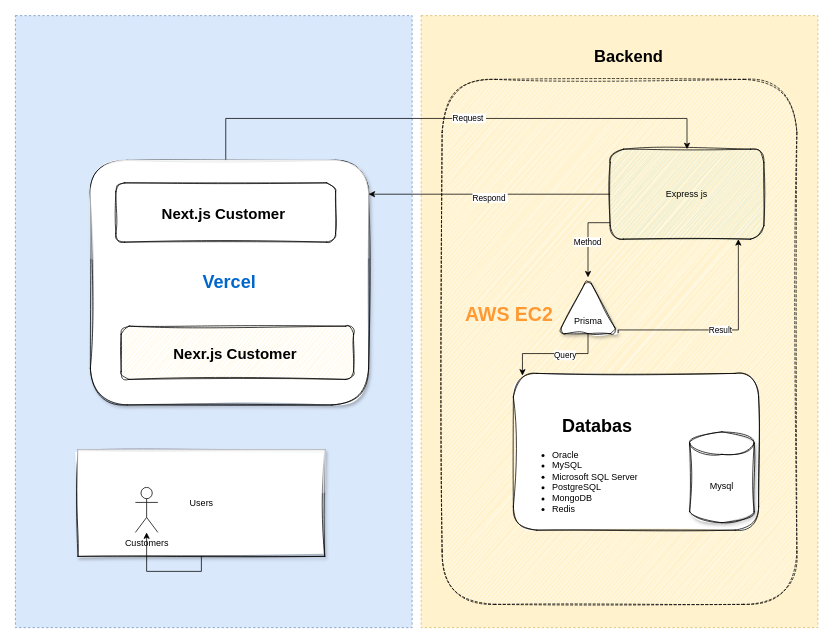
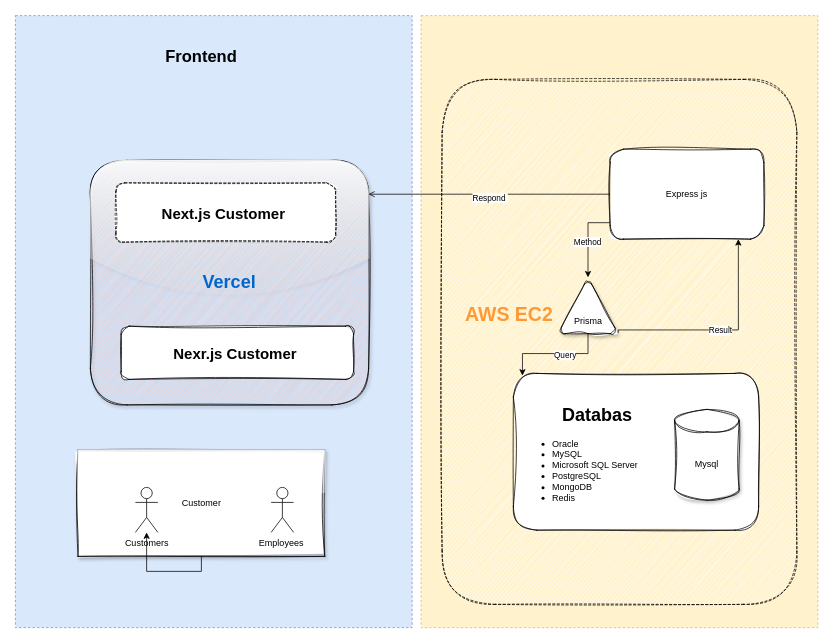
  <mxCell id="0" />
  <mxCell id="1" parent="0" />
  <mxCell id="2" value="" style="rounded=0;whiteSpace=wrap;html=1;strokeColor=#d6b656;fillColor=#fff2cc;dashed=1;movable=0;resizable=0;rotatable=0;deletable=0;editable=0;locked=1;connectable=0;" parent="1" vertex="1"><mxGeometry x="561" y="20" width="529" height="816" as="geometry" /></mxCell>
  <mxCell id="3" value="" style="rounded=1;whiteSpace=wrap;html=1;dashed=1;strokeColor=default;fillColor=default;fillStyle=hatch;sketch=1;curveFitting=1;jiggle=2;" vertex="1" parent="1"><mxGeometry x="589" y="105" width="473" height="700" as="geometry" /></mxCell>
  <mxCell id="4" value="" style="rounded=0;whiteSpace=wrap;html=1;strokeColor=#6c8ebf;fillColor=#dae8fc;dashed=1;movable=0;resizable=0;rotatable=0;deletable=0;editable=0;locked=1;connectable=0;" parent="1" vertex="1"><mxGeometry x="20" y="20" width="529" height="816" as="geometry" /></mxCell>
- <mxCell id="5" value="Users" style="rounded=0;whiteSpace=wrap;html=1;glass=1;shadow=1;sketch=1;curveFitting=1;jiggle=2;" vertex="1" parent="1"><mxGeometry x="103.5" y="599" width="329" height="142" as="geometry" /></mxCell>
- <mxCell id="7" value="&lt;b&gt;&lt;font style=&quot;font-size: 22px;&quot;&gt;Backend&lt;/font&gt;&lt;/b&gt;" style="text;html=1;strokeColor=none;fillColor=none;align=center;verticalAlign=middle;whiteSpace=wrap;rounded=0;" parent="1" vertex="1"><mxGeometry x="737" y="60" width="202" height="30" as="geometry" /></mxCell>
+ <mxCell id="5" value="Customer" style="rounded=0;whiteSpace=wrap;html=1;glass=1;shadow=1;sketch=1;curveFitting=1;jiggle=2;" vertex="1" parent="1"><mxGeometry x="103.5" y="599" width="329" height="142" as="geometry" /></mxCell>
+ <mxCell id="6" value="&lt;b&gt;&lt;font style=&quot;font-size: 22px;&quot;&gt;Frontend&lt;/font&gt;&lt;/b&gt;" style="text;html=1;strokeColor=none;fillColor=none;align=center;verticalAlign=middle;whiteSpace=wrap;rounded=0;" parent="1" vertex="1"><mxGeometry x="167" y="60" width="202" height="30" as="geometry" /></mxCell>
  <mxCell id="8" value="" style="rounded=1;whiteSpace=wrap;html=1;sketch=1;curveFitting=1;jiggle=2;" parent="1" vertex="1"><mxGeometry x="684" y="497.05" width="327" height="209" as="geometry" /></mxCell>
- <mxCell id="9" value="Mysql" style="shape=cylinder3;whiteSpace=wrap;html=1;boundedLbl=1;backgroundOutline=1;size=15;shadow=1;sketch=1;curveFitting=1;jiggle=2;" parent="1" vertex="1"><mxGeometry x="919" y="575.05" width="86" height="121" as="geometry" /></mxCell>
- <mxCell id="10" value="&lt;h1 style=&quot;&quot;&gt;&lt;span style=&quot;white-space: pre;&quot;&gt;&#09;&lt;/span&gt;Databas&lt;/h1&gt;&lt;div style=&quot;&quot;&gt;&lt;ul&gt;&lt;li&gt;&lt;span style=&quot;background-color: initial;&quot;&gt;Oracle&lt;/span&gt;&lt;/li&gt;&lt;li&gt;&lt;span style=&quot;background-color: initial;&quot;&gt;MySQL&lt;/span&gt;&lt;/li&gt;&lt;li&gt;&lt;span style=&quot;background-color: initial;&quot;&gt;Microsoft SQL Server&lt;/span&gt;&lt;/li&gt;&lt;li&gt;&lt;span style=&quot;background-color: initial;&quot;&gt;PostgreSQL&lt;/span&gt;&lt;/li&gt;&lt;li&gt;&lt;span style=&quot;background-color: initial;&quot;&gt;MongoDB&lt;/span&gt;&lt;/li&gt;&lt;li&gt;&lt;span style=&quot;background-color: initial;&quot;&gt;Redis&lt;/span&gt;&lt;/li&gt;&lt;/ul&gt;&lt;/div&gt;" style="text;html=1;strokeColor=none;fillColor=none;spacing=5;spacingTop=-20;whiteSpace=wrap;overflow=hidden;rounded=0;" parent="1" vertex="1"><mxGeometry x="691" y="548.05" width="191" height="140" as="geometry" /></mxCell>
+ <mxCell id="9" value="Mysql" style="shape=cylinder3;whiteSpace=wrap;html=1;boundedLbl=1;backgroundOutline=1;size=15;shadow=1;sketch=1;curveFitting=1;jiggle=2;" parent="1" vertex="1"><mxGeometry x="899" y="545.05" width="86" height="121" as="geometry" /></mxCell>
+ <mxCell id="10" value="&lt;h1 style=&quot;&quot;&gt;&lt;span style=&quot;white-space: pre;&quot;&gt;&#09;&lt;/span&gt;Databas&lt;/h1&gt;&lt;div style=&quot;&quot;&gt;&lt;ul&gt;&lt;li&gt;&lt;span style=&quot;background-color: initial;&quot;&gt;Oracle&lt;/span&gt;&lt;/li&gt;&lt;li&gt;&lt;span style=&quot;background-color: initial;&quot;&gt;MySQL&lt;/span&gt;&lt;/li&gt;&lt;li&gt;&lt;span style=&quot;background-color: initial;&quot;&gt;Microsoft SQL Server&lt;/span&gt;&lt;/li&gt;&lt;li&gt;&lt;span style=&quot;background-color: initial;&quot;&gt;PostgreSQL&lt;/span&gt;&lt;/li&gt;&lt;li&gt;&lt;span style=&quot;background-color: initial;&quot;&gt;MongoDB&lt;/span&gt;&lt;/li&gt;&lt;li&gt;&lt;span style=&quot;background-color: initial;&quot;&gt;Redis&lt;/span&gt;&lt;/li&gt;&lt;/ul&gt;&lt;/div&gt;" style="text;html=1;strokeColor=none;fillColor=none;spacing=5;spacingTop=-20;whiteSpace=wrap;overflow=hidden;rounded=0;" parent="1" vertex="1"><mxGeometry x="691" y="533.05" width="191" height="140" as="geometry" /></mxCell>
  <mxCell id="11" style="edgeStyle=orthogonalEdgeStyle;rounded=0;orthogonalLoop=1;jettySize=auto;html=1;entryX=1;entryY=0.5;entryDx=0;entryDy=0;" edge="1" parent="1" source="13" target="20"><mxGeometry relative="1" as="geometry"><Array as="points"><mxPoint x="784" y="296.05" /></Array></mxGeometry></mxCell>
  <mxCell id="12" value="Method" style="edgeLabel;html=1;align=center;verticalAlign=middle;resizable=0;points=[];" vertex="1" connectable="0" parent="11"><mxGeometry x="0.064" y="-1" relative="1" as="geometry"><mxPoint as="offset" /></mxGeometry></mxCell>
- <mxCell id="13" value="Express js" style="rounded=1;whiteSpace=wrap;html=1;align=center;sketch=1;curveFitting=1;jiggle=2;fillColor=#d5e8d4;" parent="1" vertex="1"><mxGeometry x="813" y="198.05" width="205" height="120" as="geometry" /></mxCell>
- <mxCell id="14" style="edgeStyle=orthogonalEdgeStyle;rounded=0;orthogonalLoop=1;jettySize=auto;html=1;entryX=0.5;entryY=0;entryDx=0;entryDy=0;" parent="1" source="17" target="13" edge="1"><mxGeometry relative="1" as="geometry"><Array as="points"><mxPoint x="916" y="157.05" /></Array></mxGeometry></mxCell>
- <mxCell id="15" value="Request&amp;nbsp;" style="edgeLabel;html=1;align=center;verticalAlign=middle;resizable=0;points=[];" vertex="1" connectable="0" parent="14"><mxGeometry x="0.105" y="1" relative="1" as="geometry"><mxPoint as="offset" /></mxGeometry></mxCell>
- <mxCell id="16" value="&lt;div style=&quot;text-align: justify;&quot;&gt;&lt;span style=&quot;background-color: initial;&quot;&gt;&lt;b&gt;&lt;font color=&quot;#0066cc&quot; style=&quot;font-size: 24px;&quot;&gt;Vercel&lt;/font&gt;&lt;/b&gt;&lt;/span&gt;&lt;/div&gt;" style="rounded=1;whiteSpace=wrap;html=1;align=center;shadow=1;sketch=1;curveFitting=1;jiggle=2;glass=1;" vertex="1" parent="1"><mxGeometry x="120" y="213" width="371" height="326.05" as="geometry" /></mxCell>
- <mxCell id="17" value="&lt;div style=&quot;text-align: justify;&quot;&gt;&lt;span style=&quot;background-color: initial;&quot;&gt;&lt;b&gt;&lt;font style=&quot;font-size: 20px;&quot;&gt;Next.js Customer&amp;nbsp;&lt;/font&gt;&lt;/b&gt;&lt;/span&gt;&lt;/div&gt;" style="rounded=1;whiteSpace=wrap;html=1;align=center;sketch=1;curveFitting=1;jiggle=2;" parent="1" vertex="1"><mxGeometry x="154" y="243" width="293" height="79" as="geometry" /></mxCell>
+ <mxCell id="13" value="Express js" style="rounded=1;whiteSpace=wrap;html=1;align=center;sketch=1;curveFitting=1;jiggle=2;" parent="1" vertex="1"><mxGeometry x="813" y="198.05" width="205" height="120" as="geometry" /></mxCell>
+ <mxCell id="16" value="&lt;div style=&quot;text-align: justify;&quot;&gt;&lt;span style=&quot;background-color: initial;&quot;&gt;&lt;b&gt;&lt;font color=&quot;#0066cc&quot; style=&quot;font-size: 24px;&quot;&gt;Vercel&lt;/font&gt;&lt;/b&gt;&lt;/span&gt;&lt;/div&gt;" style="rounded=1;whiteSpace=wrap;html=1;align=center;shadow=1;sketch=1;curveFitting=1;jiggle=2;glass=1;fillColor=#f8cecc;" vertex="1" parent="1"><mxGeometry x="120" y="213" width="371" height="326.05" as="geometry" /></mxCell>
+ <mxCell id="17" value="&lt;div style=&quot;text-align: justify;&quot;&gt;&lt;span style=&quot;background-color: initial;&quot;&gt;&lt;b&gt;&lt;font style=&quot;font-size: 20px;&quot;&gt;Next.js Customer&amp;nbsp;&lt;/font&gt;&lt;/b&gt;&lt;/span&gt;&lt;/div&gt;" style="rounded=1;whiteSpace=wrap;html=1;align=center;sketch=1;curveFitting=1;jiggle=2;dashed=1;" parent="1" vertex="1"><mxGeometry x="154" y="243" width="293" height="79" as="geometry" /></mxCell>
  <mxCell id="18" value="Customers" style="shape=umlActor;verticalLabelPosition=bottom;verticalAlign=top;html=1;outlineConnect=0;" parent="1" vertex="1"><mxGeometry x="180" y="649.05" width="30" height="60" as="geometry" /></mxCell>
- <mxCell id="19" value="&lt;div style=&quot;text-align: justify;&quot;&gt;&lt;span style=&quot;background-color: initial;&quot;&gt;&lt;b&gt;&lt;font style=&quot;font-size: 20px;&quot;&gt;Nexr.js Customer&amp;nbsp;&lt;/font&gt;&lt;/b&gt;&lt;/span&gt;&lt;/div&gt;" style="rounded=1;whiteSpace=wrap;html=1;align=center;sketch=1;curveFitting=1;jiggle=2;fillColor=#fff2cc;" parent="1" vertex="1"><mxGeometry x="161" y="434.05" width="310" height="71" as="geometry" /></mxCell>
+ <mxCell id="19" value="&lt;div style=&quot;text-align: justify;&quot;&gt;&lt;span style=&quot;background-color: initial;&quot;&gt;&lt;b&gt;&lt;font style=&quot;font-size: 20px;&quot;&gt;Nexr.js Customer&amp;nbsp;&lt;/font&gt;&lt;/b&gt;&lt;/span&gt;&lt;/div&gt;" style="rounded=1;whiteSpace=wrap;html=1;align=center;sketch=1;curveFitting=1;jiggle=2;" parent="1" vertex="1"><mxGeometry x="161" y="434.05" width="310" height="71" as="geometry" /></mxCell>
  <mxCell id="20" value="" style="triangle;whiteSpace=wrap;html=1;rotation=-90;rounded=1;shadow=1;sketch=1;curveFitting=1;jiggle=2;" vertex="1" parent="1"><mxGeometry x="746" y="366.55" width="75" height="80" as="geometry" /></mxCell>
  <mxCell id="21" value="&lt;br style=&quot;border-color: var(--border-color);&quot;&gt;Prisma" style="text;html=1;strokeColor=none;fillColor=none;align=center;verticalAlign=middle;whiteSpace=wrap;rounded=0;" vertex="1" parent="1"><mxGeometry x="753.5" y="404.05" width="60" height="30" as="geometry" /></mxCell>
  <mxCell id="22" style="edgeStyle=orthogonalEdgeStyle;rounded=0;orthogonalLoop=1;jettySize=auto;html=1;entryX=0.037;entryY=0.014;entryDx=0;entryDy=0;entryPerimeter=0;" edge="1" parent="1" source="20" target="8"><mxGeometry relative="1" as="geometry" /></mxCell>
  <mxCell id="23" value="Query" style="edgeLabel;html=1;align=center;verticalAlign=middle;resizable=0;points=[];" vertex="1" connectable="0" parent="22"><mxGeometry x="-0.193" y="2" relative="1" as="geometry"><mxPoint as="offset" /></mxGeometry></mxCell>
  <mxCell id="24" style="edgeStyle=orthogonalEdgeStyle;rounded=0;orthogonalLoop=1;jettySize=auto;html=1;entryX=0.834;entryY=1;entryDx=0;entryDy=0;entryPerimeter=0;exitX=0.011;exitY=1.003;exitDx=0;exitDy=0;exitPerimeter=0;" edge="1" parent="1" source="20" target="13"><mxGeometry relative="1" as="geometry"><Array as="points"><mxPoint x="824" y="439.05" /><mxPoint x="984" y="439.05" /></Array></mxGeometry></mxCell>
  <mxCell id="25" value="Result" style="edgeLabel;html=1;align=center;verticalAlign=middle;resizable=0;points=[];" vertex="1" connectable="0" parent="24"><mxGeometry x="-0.02" relative="1" as="geometry"><mxPoint as="offset" /></mxGeometry></mxCell>
- <mxCell id="26" style="edgeStyle=orthogonalEdgeStyle;rounded=0;orthogonalLoop=1;jettySize=auto;html=1;" edge="1" parent="1" source="13" target="16"><mxGeometry relative="1" as="geometry"><Array as="points"><mxPoint x="592" y="258" /><mxPoint x="592" y="258" /></Array></mxGeometry></mxCell>
+ <mxCell id="26" style="edgeStyle=orthogonalEdgeStyle;rounded=0;orthogonalLoop=1;jettySize=auto;html=1;endArrow=open;" edge="1" parent="1" source="13" target="16"><mxGeometry relative="1" as="geometry"><Array as="points"><mxPoint x="592" y="258" /><mxPoint x="592" y="258" /></Array></mxGeometry></mxCell>
  <mxCell id="27" value="Respond&amp;nbsp;" style="edgeLabel;html=1;align=center;verticalAlign=middle;resizable=0;points=[];" vertex="1" connectable="0" parent="26"><mxGeometry x="-0.0" y="4" relative="1" as="geometry"><mxPoint as="offset" /></mxGeometry></mxCell>
+ <mxCell id="28" value="Employees&amp;nbsp;" style="shape=umlActor;verticalLabelPosition=bottom;verticalAlign=top;html=1;outlineConnect=0;" vertex="1" parent="1"><mxGeometry x="361" y="649.05" width="30" height="60" as="geometry" /></mxCell>
  <mxCell id="29" style="edgeStyle=orthogonalEdgeStyle;rounded=0;orthogonalLoop=1;jettySize=auto;html=1;" edge="1" parent="1" source="5" target="18"><mxGeometry relative="1" as="geometry" /></mxCell>
  <mxCell id="30" value="&lt;font color=&quot;#ff9933&quot; style=&quot;font-size: 26px;&quot;&gt;&lt;b style=&quot;&quot;&gt;AWS EC2&lt;/b&gt;&lt;/font&gt;" style="text;html=1;strokeColor=none;fillColor=none;align=center;verticalAlign=middle;whiteSpace=wrap;rounded=0;" vertex="1" parent="1"><mxGeometry x="595" y="384" width="167" height="69" as="geometry" /></mxCell>
